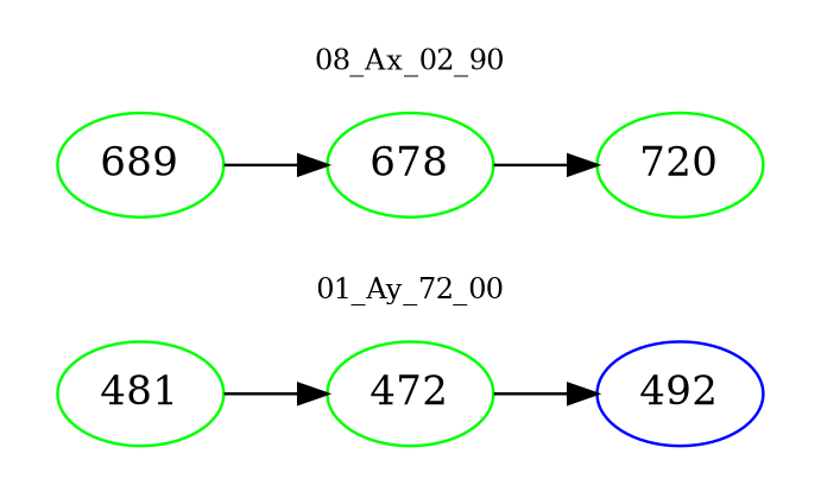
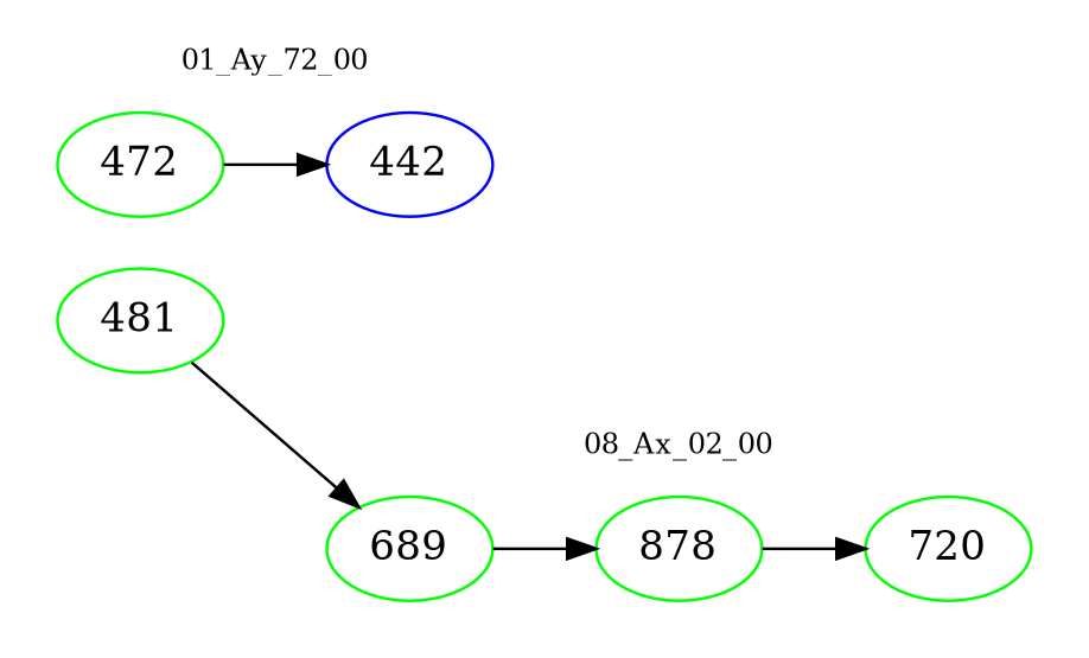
  digraph {
    rankdir=LR
    node [color=green]
    edge [color=black]
    n1 [label=481]
    n2 [label=472]
-   n3 [color=blue label=492]
+   n3 [color=blue label=442]
    n4 [label=689]
-   n5 [label=678]
+   n5 [label=878]
    n6 [label=720]
    subgraph cluster_1 {
      color=white
      fontsize=10
      label="01_Ay_72_00"
      n1
      n2
      n3
    }
    subgraph cluster_2 {
      color=white
      fontsize=10
-     label="08_Ax_02_90"
+     label="08_Ax_02_00"
      n4
      n5
      n6
    }
-   n1 -> n2
+   n1 -> n4
    n2 -> n3
    n4 -> n5
    n5 -> n6
  }
